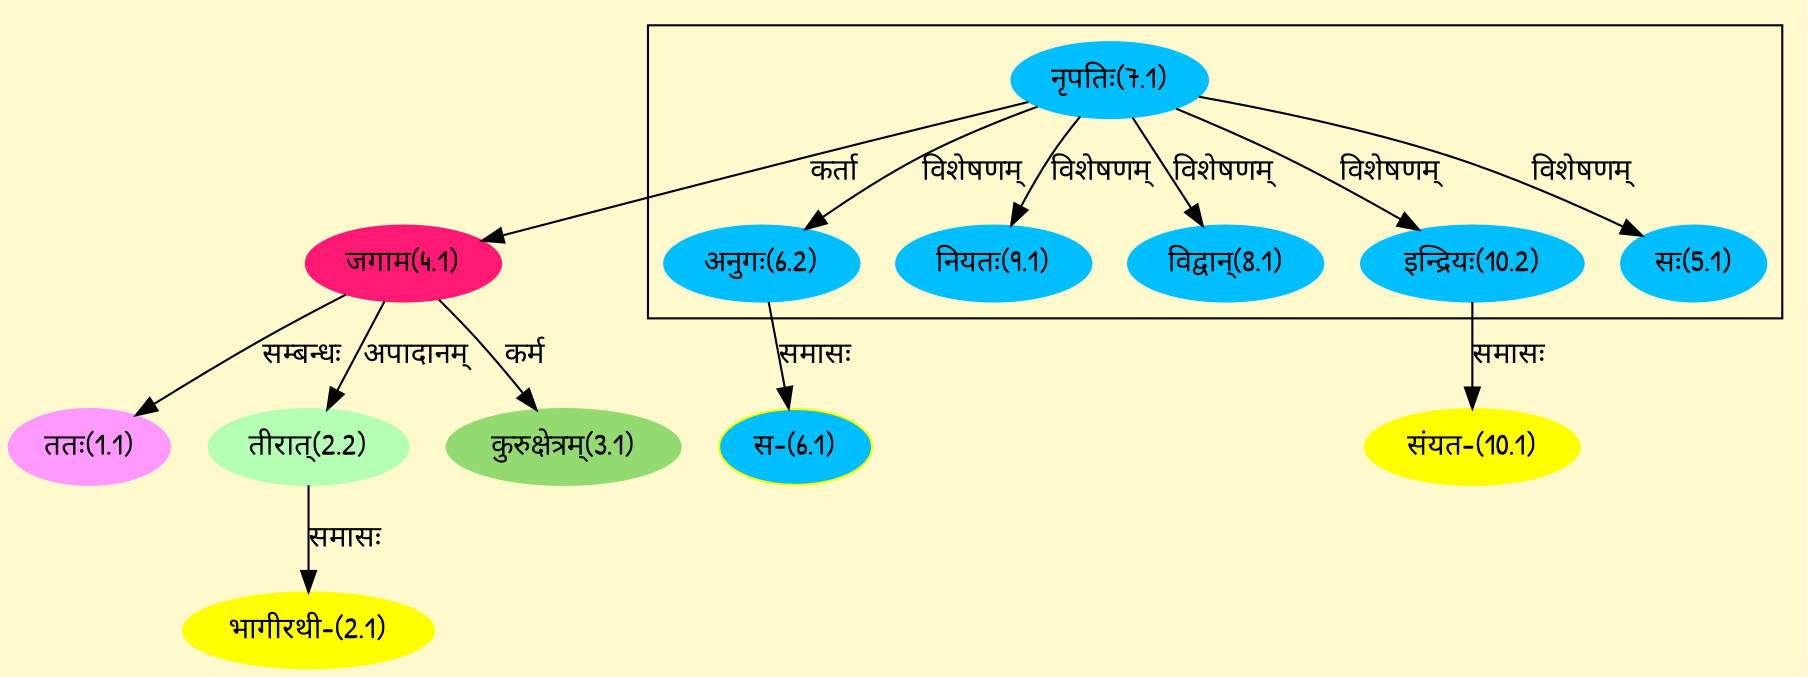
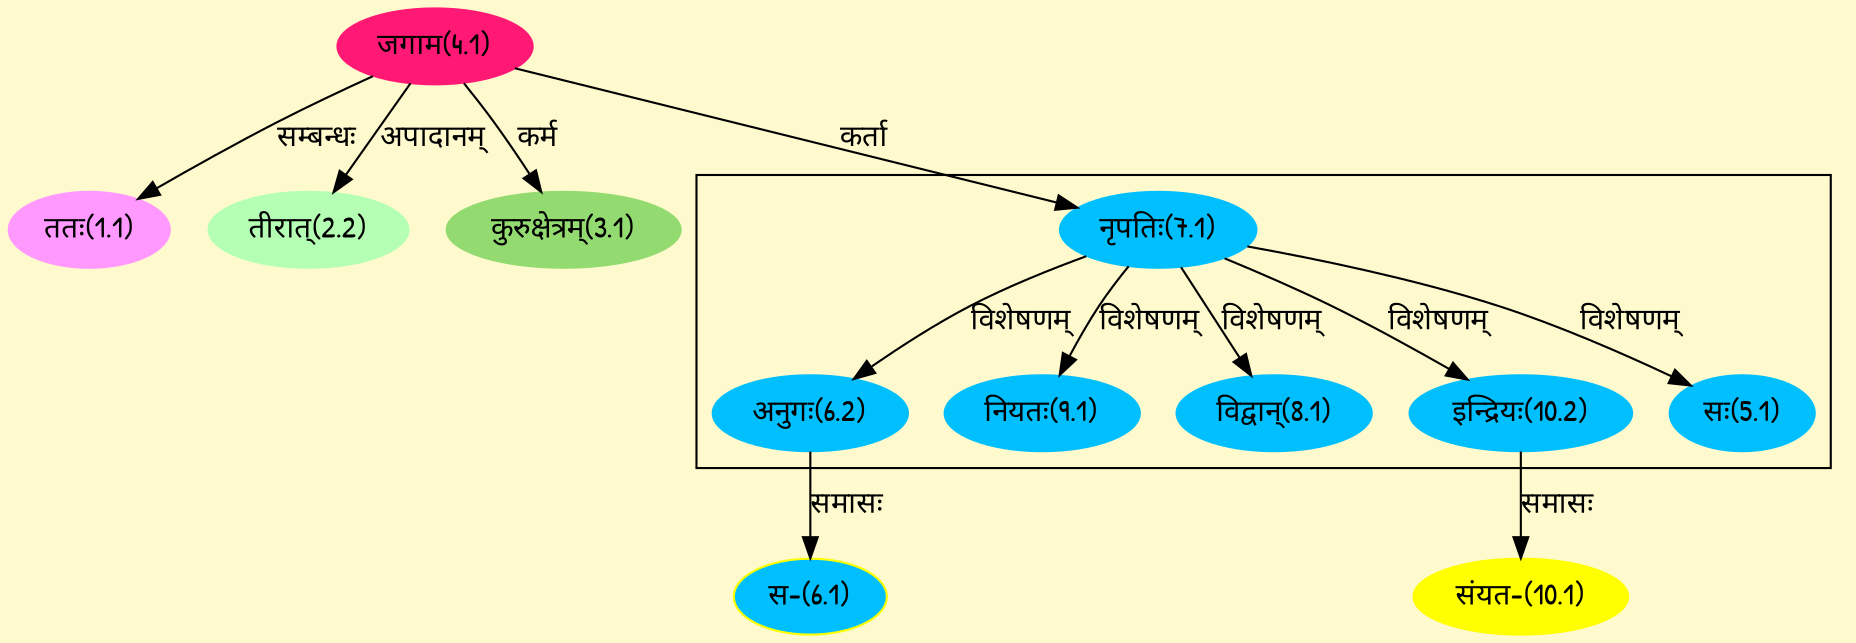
  digraph {
    bgcolor=lemonchiffon1
    compound=true
    fontname="Patrick Hand"
    rankdir=BT
    node [color="#00BFFF" fontname="Patrick Hand" style=filled]
    edge [dir=back fontname="Patrick Hand"]
    n1 [label="सः(5.1)"]
    n2 [label="नृपतिः(7.1)"]
    n3 [label="अनुगः(6.2)"]
    n4 [label="विद्वान्(8.1)"]
    n5 [label="नियतः(9.1)"]
    n6 [label="इन्द्रियः(10.2)"]
    n7 [color="#FF1975" label="जगाम(4.1)"]
    n8 [color="#FF99FF" label="ततः(1.1)"]
-   n9 [color="#FFFF00" label="भागीरथी-(2.1)"]
    n10 [color="#B4FFB4" label="तीरात्(2.2)"]
    n11 [color="#93DB70" label="कुरुक्षेत्रम्(3.1)"]
    n12 [color="#FFFF00" fillcolor="#00BFFF" label="स-(6.1)"]
    n13 [color="#FFFF00" label="संयत-(10.1)"]
    subgraph cluster_1 {
      n1
      n2
      n3
      n4
      n5
      n6
    }
    n1 -> n2 [label="विशेषणम्"]
-   n7 -> n2 [label="कर्ता"]
+   n2 -> n7 [label="कर्ता"]
    n3 -> n2 [label="विशेषणम्"]
    n4 -> n2 [label="विशेषणम्"]
    n5 -> n2 [label="विशेषणम्"]
    n6 -> n2 [label="विशेषणम्"]
    n8 -> n7 [label="सम्बन्धः"]
-   n9 -> n10 [label="समासः"]
    n10 -> n7 [label="अपादानम्"]
    n11 -> n7 [label="कर्म"]
    n12 -> n3 [label="समासः"]
    n13 -> n6 [label="समासः"]
  }
